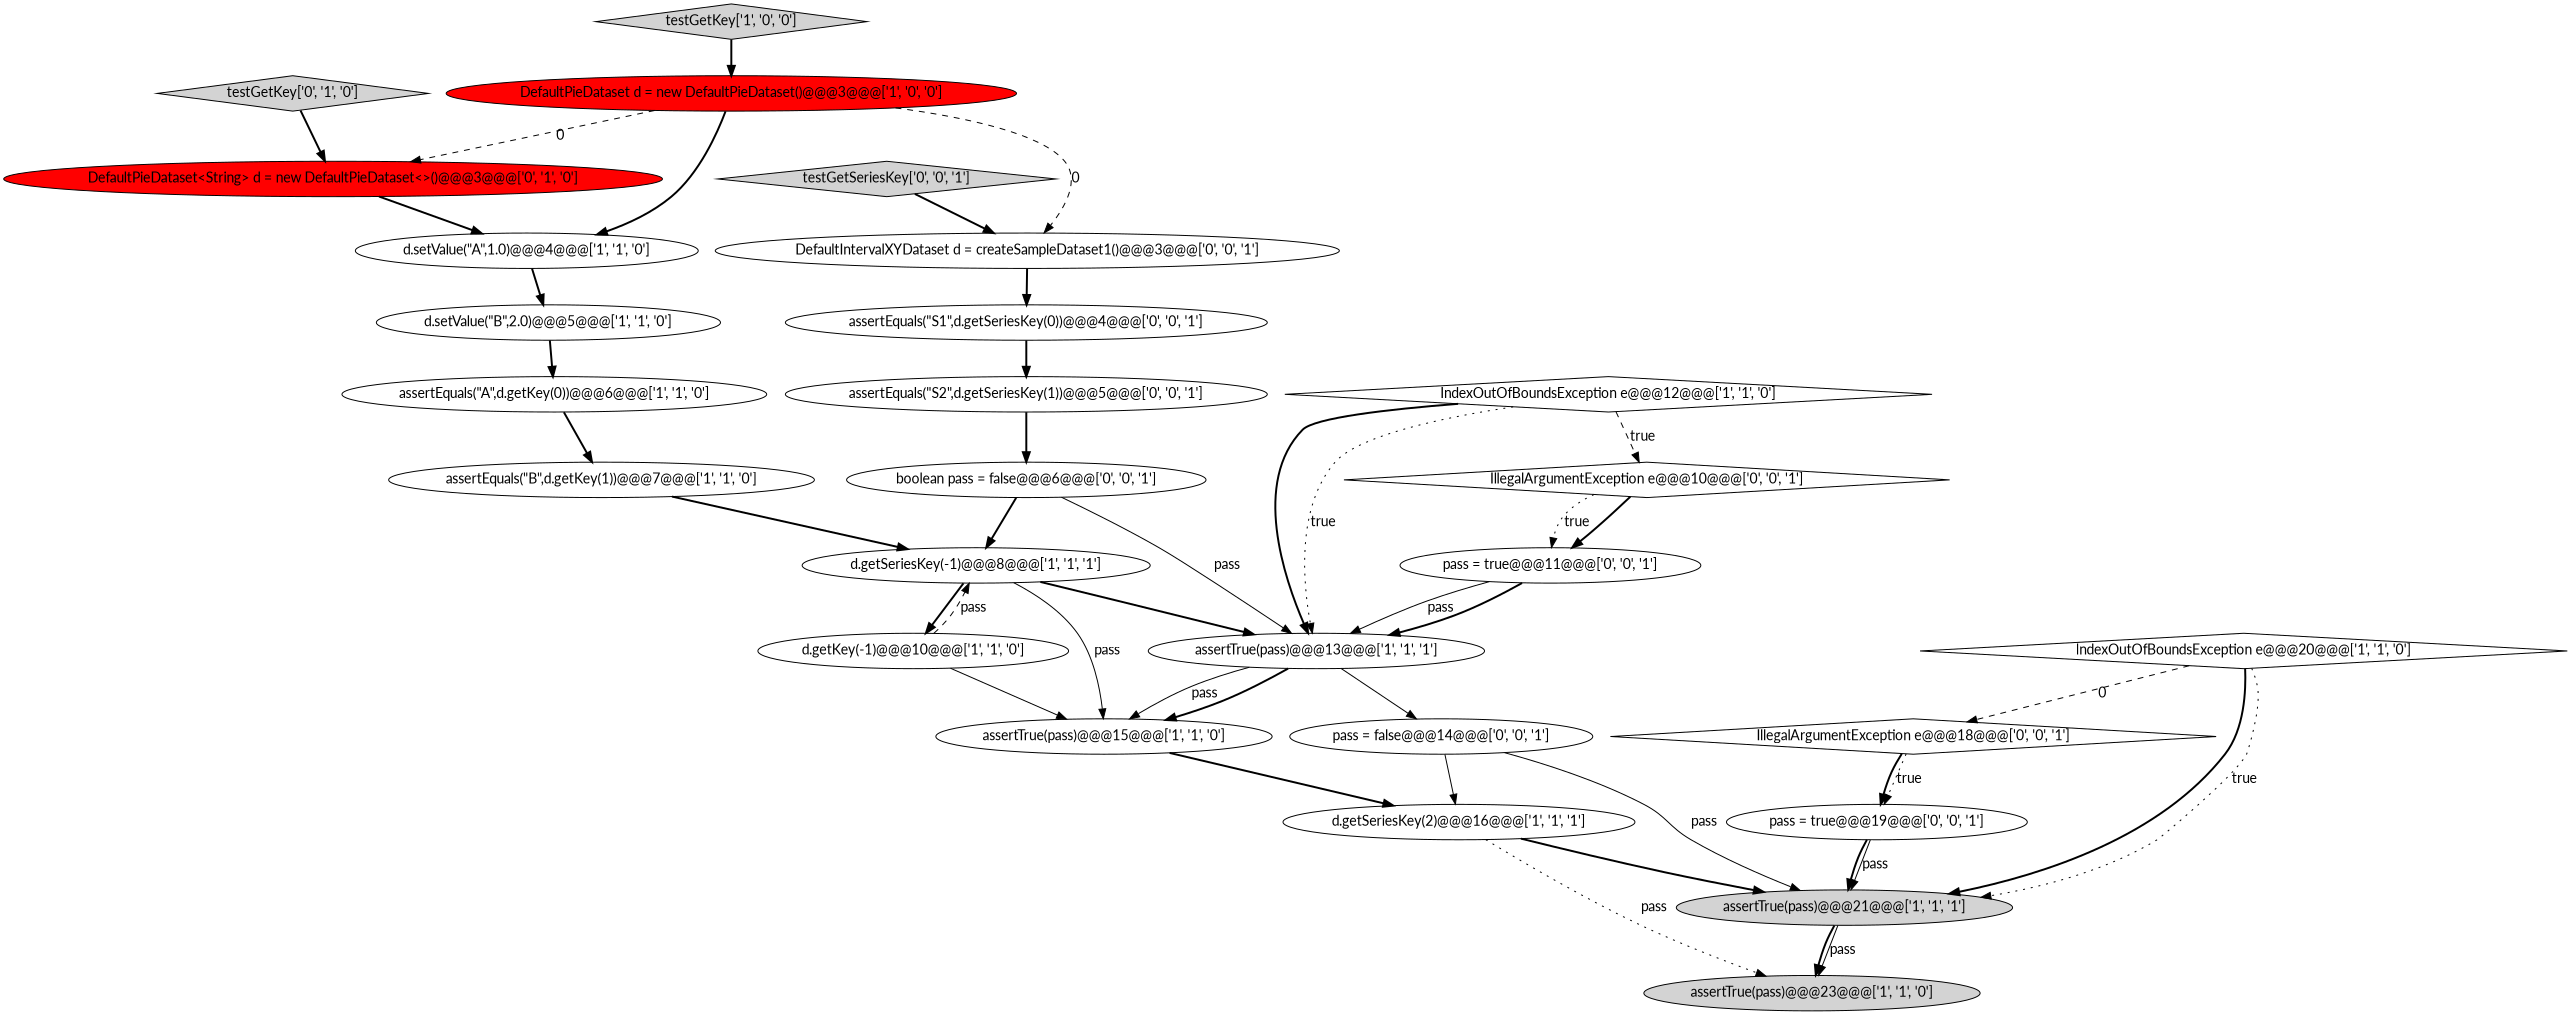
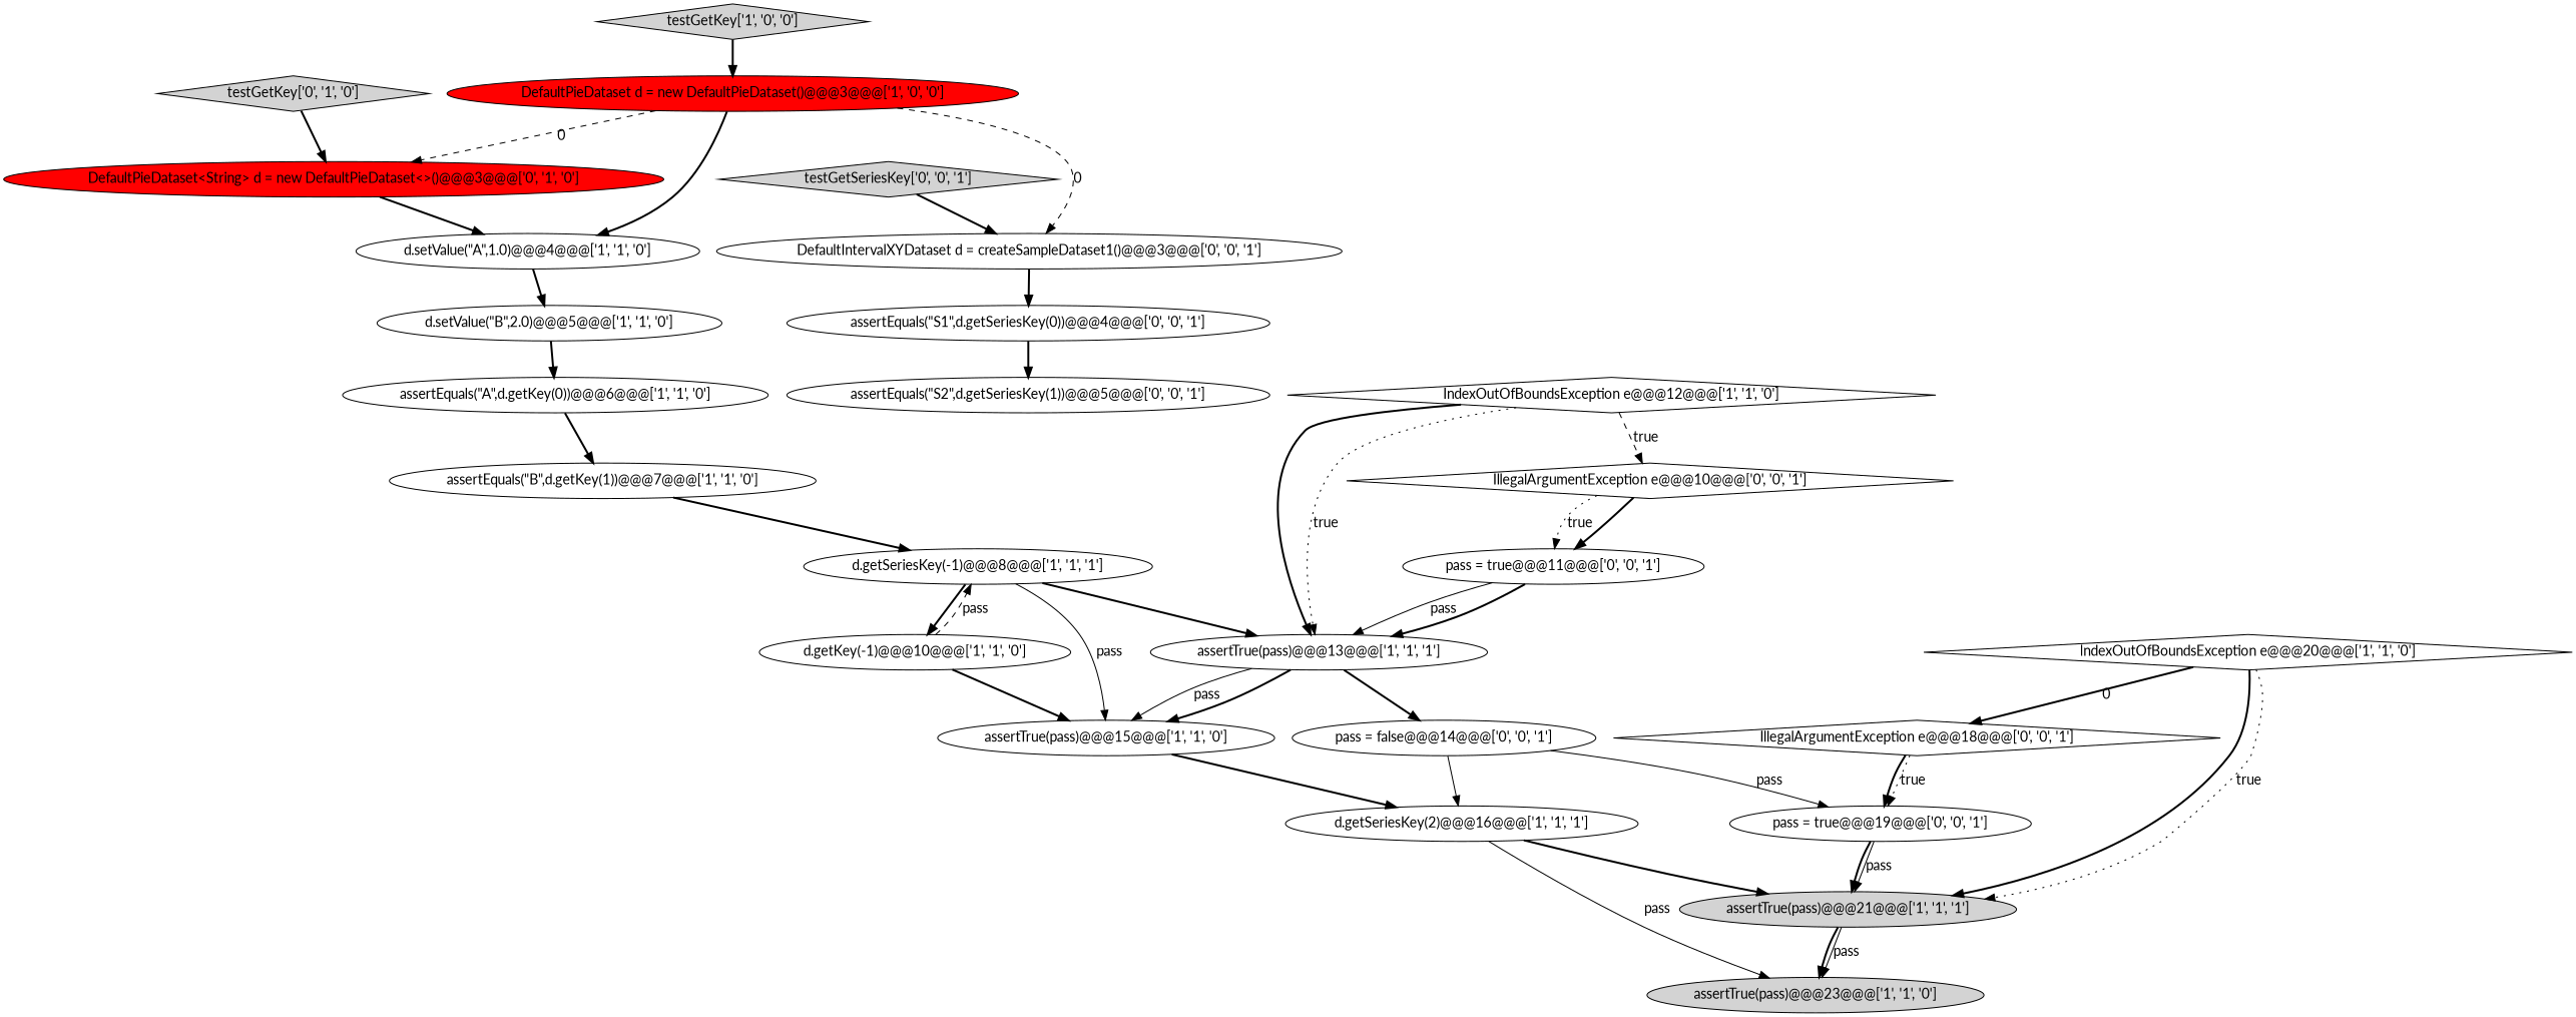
  digraph {
    fontname=Lato
    node [fillcolor=white fontname=Lato shape=ellipse style=filled]
    edge [fontname=Lato style=bold]
    n1 [label="d.getSeriesKey(2)@@@16@@@['1', '1', '1']"]
    n2 [fillcolor=lightgray label="assertTrue(pass)@@@23@@@['1', '1', '0']"]
    n3 [fillcolor=lightgray label="assertTrue(pass)@@@21@@@['1', '1', '1']"]
-   n4 [label="boolean pass = false@@@6@@@['0', '0', '1']"]
    n5 [label="assertTrue(pass)@@@13@@@['1', '1', '1']"]
    n6 [label="d.getSeriesKey(-1)@@@8@@@['1', '1', '1']"]
    n7 [label="assertTrue(pass)@@@15@@@['1', '1', '0']"]
    n8 [label="pass = false@@@14@@@['0', '0', '1']"]
    n9 [label="d.getKey(-1)@@@10@@@['1', '1', '0']"]
    n10 [label="IndexOutOfBoundsException e@@@20@@@['1', '1', '0']" shape=diamond]
    n11 [label="IllegalArgumentException e@@@18@@@['0', '0', '1']" shape=diamond]
    n12 [label="pass = true@@@19@@@['0', '0', '1']"]
    n13 [label="IndexOutOfBoundsException e@@@12@@@['1', '1', '0']" shape=diamond]
    n14 [label="IllegalArgumentException e@@@10@@@['0', '0', '1']" shape=diamond]
    n15 [label="pass = true@@@11@@@['0', '0', '1']"]
    n16 [fillcolor=lightgray label="testGetSeriesKey['0', '0', '1']" shape=diamond]
    n17 [label="DefaultIntervalXYDataset d = createSampleDataset1()@@@3@@@['0', '0', '1']"]
    n18 [label="assertEquals(\"S1\",d.getSeriesKey(0))@@@4@@@['0', '0', '1']"]
    n19 [label="d.setValue(\"B\",2.0)@@@5@@@['1', '1', '0']"]
    n20 [label="assertEquals(\"A\",d.getKey(0))@@@6@@@['1', '1', '0']"]
    n21 [label="assertEquals(\"B\",d.getKey(1))@@@7@@@['1', '1', '0']"]
    n22 [fillcolor=red label="DefaultPieDataset<String> d = new DefaultPieDataset<>()@@@3@@@['0', '1', '0']"]
    n23 [label="d.setValue(\"A\",1.0)@@@4@@@['1', '1', '0']"]
    n24 [label="assertEquals(\"S2\",d.getSeriesKey(1))@@@5@@@['0', '0', '1']"]
    n25 [fillcolor=red label="DefaultPieDataset d = new DefaultPieDataset()@@@3@@@['1', '0', '0']"]
    n26 [fillcolor=lightgray label="testGetKey['1', '0', '0']" shape=diamond]
    n27 [fillcolor=lightgray label="testGetKey['0', '1', '0']" shape=diamond]
-   n1 -> n2 [label=pass style=dotted]
+   n1 -> n2 [label=pass style=solid]
    n1 -> n3
    n3 -> n2 [label=pass style=solid]
    n3 -> n2
-   n4 -> n5 [label=pass style=solid]
-   n4 -> n6
    n5 -> n7
    n5 -> n7 [label=pass style=solid]
-   n5 -> n8 [style=solid]
+   n5 -> n8
    n6 -> n5
    n6 -> n7 [label=pass style=solid]
    n6 -> n9
    n7 -> n1
    n8 -> n1 [style=solid]
-   n8 -> n3 [label=pass style=solid]
+   n8 -> n12 [label=pass style=solid]
    n9 -> n6 [label=pass style=dashed]
-   n9 -> n7 [style=solid]
+   n9 -> n7
    n10 -> n3
    n10 -> n3 [label=true style=dotted]
-   n10 -> n11 [label=0 style=dashed]
+   n10 -> n11 [label=0]
    n11 -> n12
    n11 -> n12 [label=true style=dotted]
    n12 -> n3 [label=pass style=solid]
    n12 -> n3
    n13 -> n5
    n13 -> n5 [label=true style=dotted]
    n13 -> n14 [label=true style=dashed]
    n14 -> n15
    n14 -> n15 [label=true style=dotted]
    n15 -> n5 [label=pass style=solid]
    n15 -> n5
    n16 -> n17
    n17 -> n18
    n18 -> n24
    n19 -> n20
    n20 -> n21
    n21 -> n6
    n22 -> n23
    n23 -> n19
-   n24 -> n4
    n25 -> n17 [label=0 style=dashed]
    n25 -> n22 [label=0 style=dashed]
    n25 -> n23
    n26 -> n25
    n27 -> n22
  }
